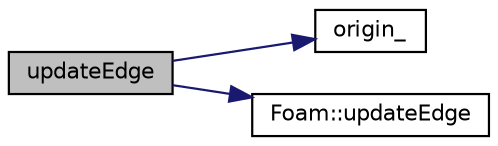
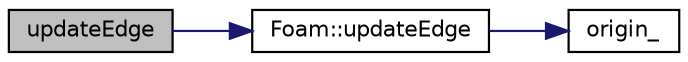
  digraph {
    rankdir=LR
    node [color=black fontname=Helvetica fontsize=10 shape=record]
    edge [color=midnightblue fontname=Helvetica fontsize=10 labelfontname=Helvetica labelfontsize=10 style=solid]
    n1 [fillcolor=grey75 fontcolor=black height=0.2 label=updateEdge style=filled width=0.4]
    n2 [height=0.2 label=origin_ width=0.4]
    n3 [height=0.2 label="Foam::updateEdge" width=0.4]
-   n1 -> n2
+   n3 -> n2
    n1 -> n3
  }
